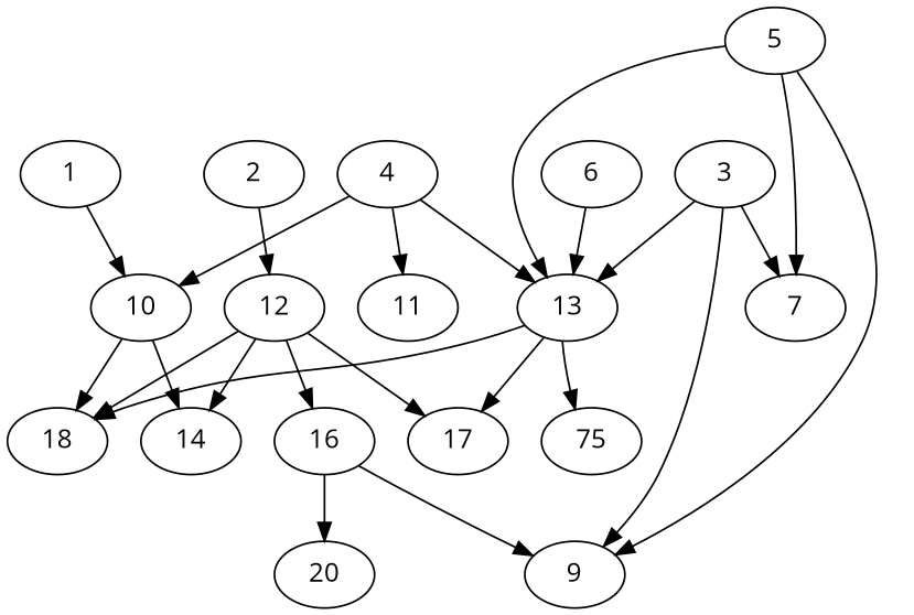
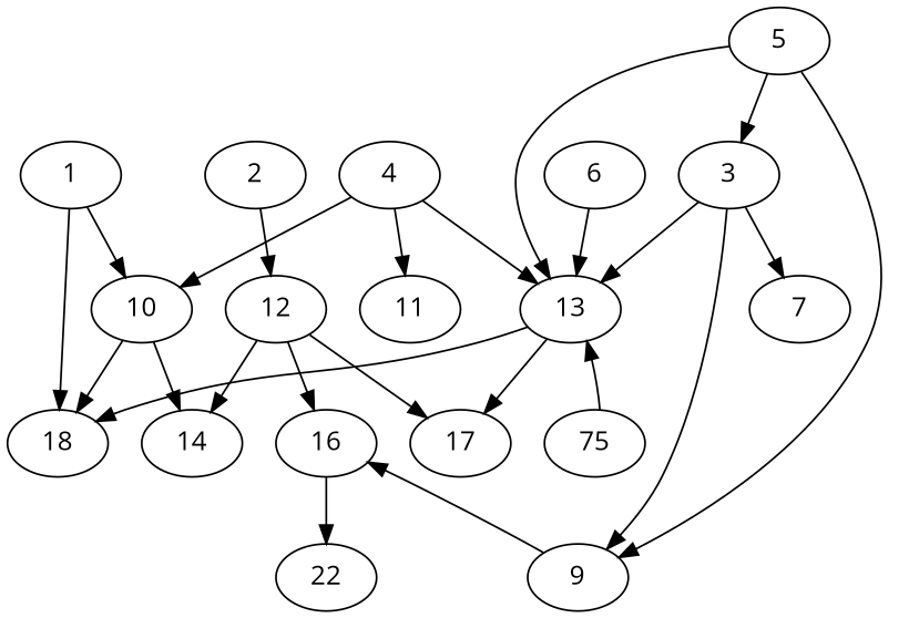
  digraph {
    fontname="Open Sans"
    node [alpha=0.04 fontname="Open Sans"]
    edge [fontname="Open Sans"]
    1 [alpha=0.02 expect_size=23213056]
    10 [alpha=0.14 expect_size=15926272]
    14 [alpha=0.15 expect_size=9123840]
    18 [alpha=0.01 expect_size=12442624]
    n5 [alpha=0.12 expect_size=27616256 label=75]
    16 [alpha=0.16 expect_size=21308416]
-   20 [alpha=0.13 expect_size=18535424]
+   20 [alpha=0.13 expect_size=18535424 label=22]
    2 [expect_size=52022272]
    12 [alpha=0.02 expect_size=43168768]
    17 [alpha=0.15 expect_size=30162944]
    3 [alpha=0.01 expect_size=25936896]
    7 [alpha=0.12 expect_size=43066368]
    9 [alpha=0.09 expect_size=7275520]
    13 [expect_size=6365184]
    4 [alpha=0.08 expect_size=21065728]
    11 [alpha=0.17 expect_size=38889472]
    5 [alpha=0.17 expect_size=24685568]
    6 [expect_size=35685376]
    1 -> 10
    10 -> 14
    10 -> 18
    16 -> 20
    2 -> 12
    12 -> 14
-   12 -> 18
+   1 -> 18
    12 -> 16
    12 -> 17
    3 -> 7
    3 -> 9
    3 -> 13
-   16 -> 9
+   9 -> 16
    13 -> 18
-   13 -> n5
+   n5 -> 13
    13 -> 17
    4 -> 10
    4 -> 13
    4 -> 11
-   5 -> 7
+   5 -> 3
    5 -> 9
    5 -> 13
    6 -> 13
  }
